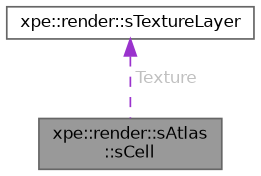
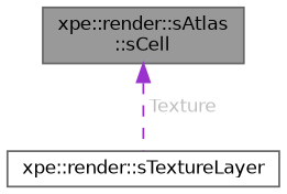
  digraph {
    node [color=gray40 fontname=Helvetica fontsize=10 shape=box style=filled]
    n1 [fillcolor=grey60 fontcolor=black height=0.2 label="xpe::render::sAtlas\l::sCell" width=0.4]
    n2 [fillcolor=white height=0.2 label="xpe::render::sTextureLayer" width=0.4]
-   n2 -> n1 [color=darkorchid3 dir=back fontcolor=grey fontname=Helvetica fontsize=10 label=" Texture" labelfontname=Helvetica labelfontsize=10 style=dashed]
+   n1 -> n2 [color=darkorchid3 dir=back fontcolor=grey fontname=Helvetica fontsize=10 label=" Texture" labelfontname=Helvetica labelfontsize=10 style=dashed]
  }
